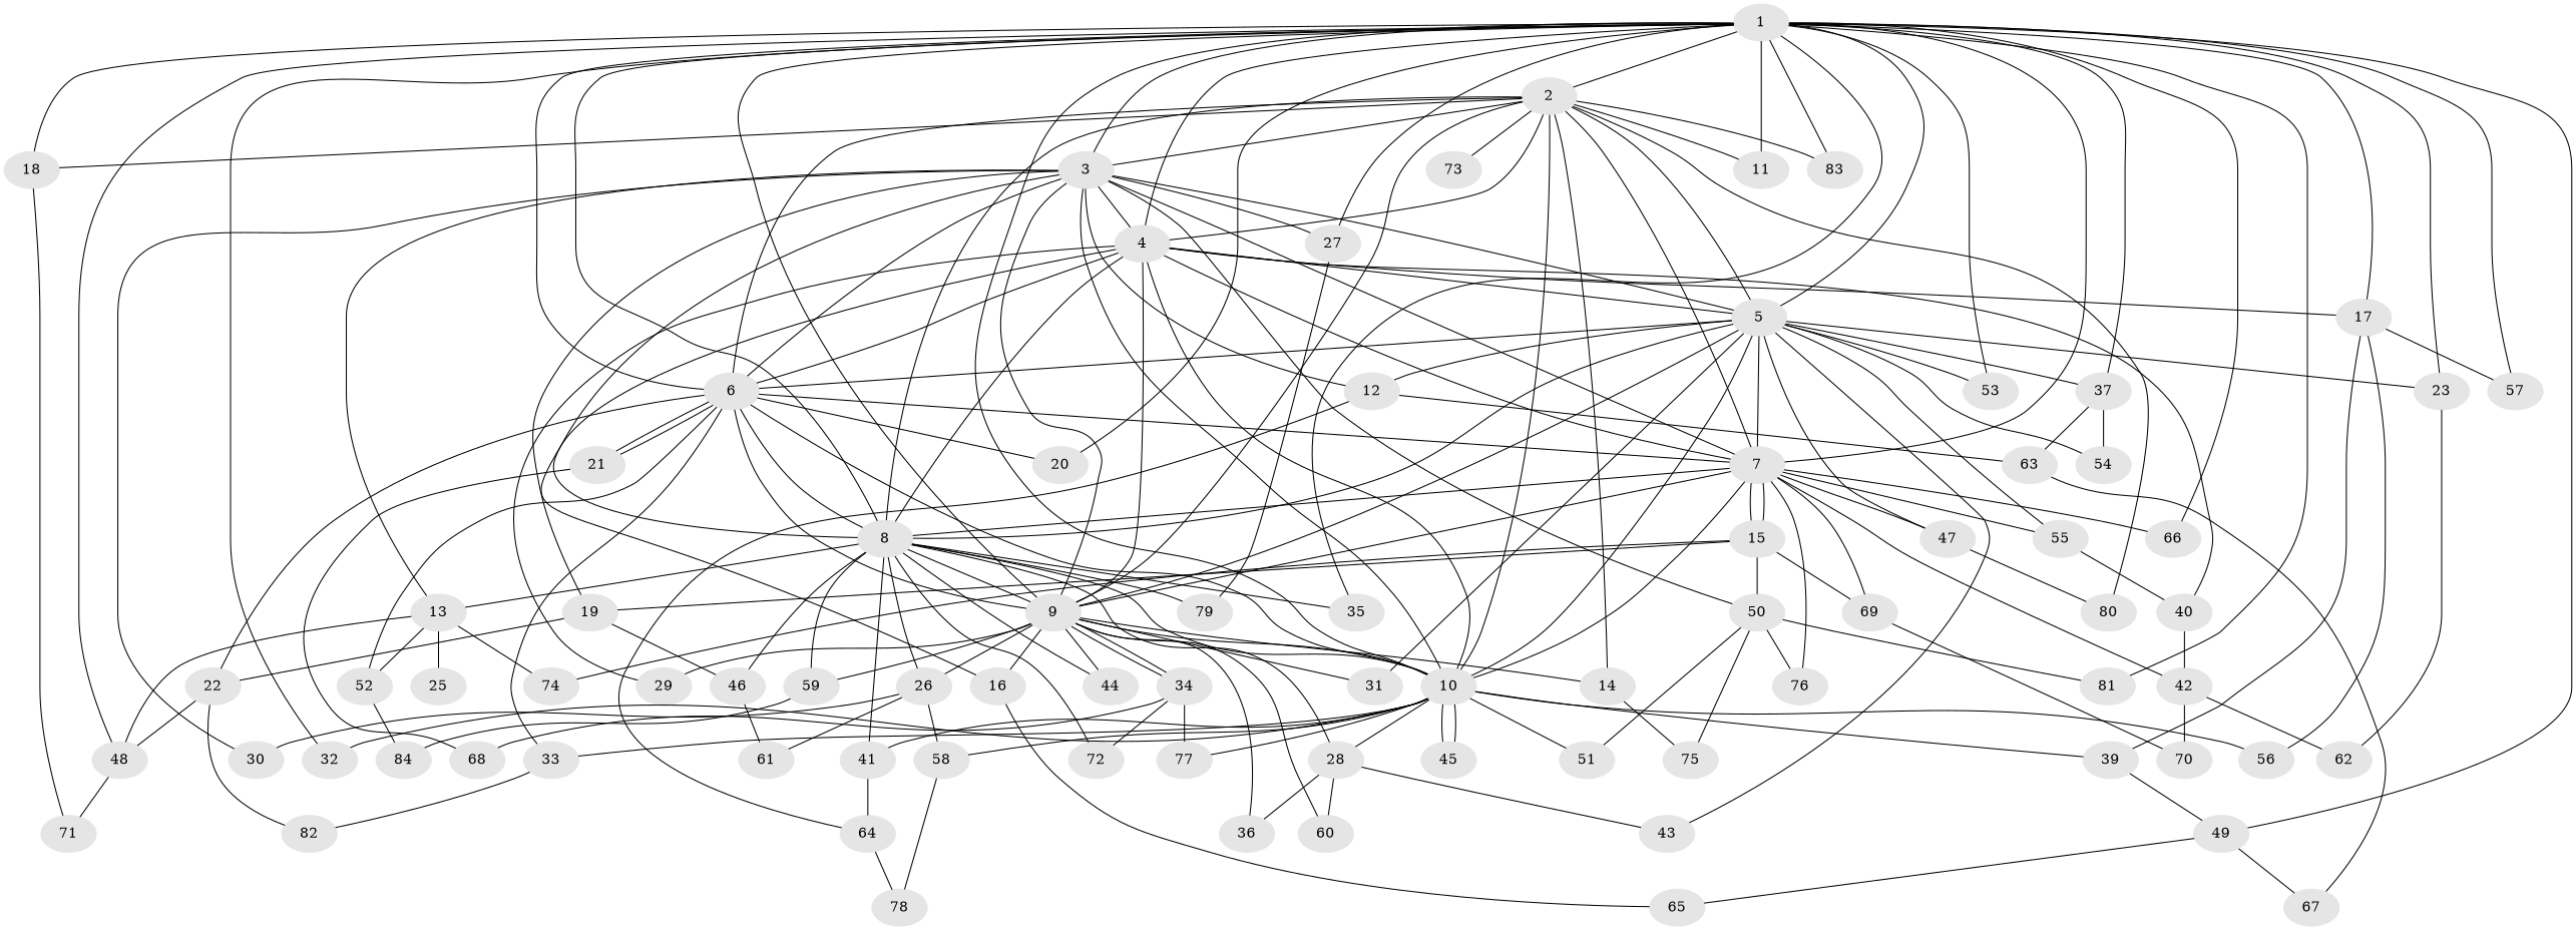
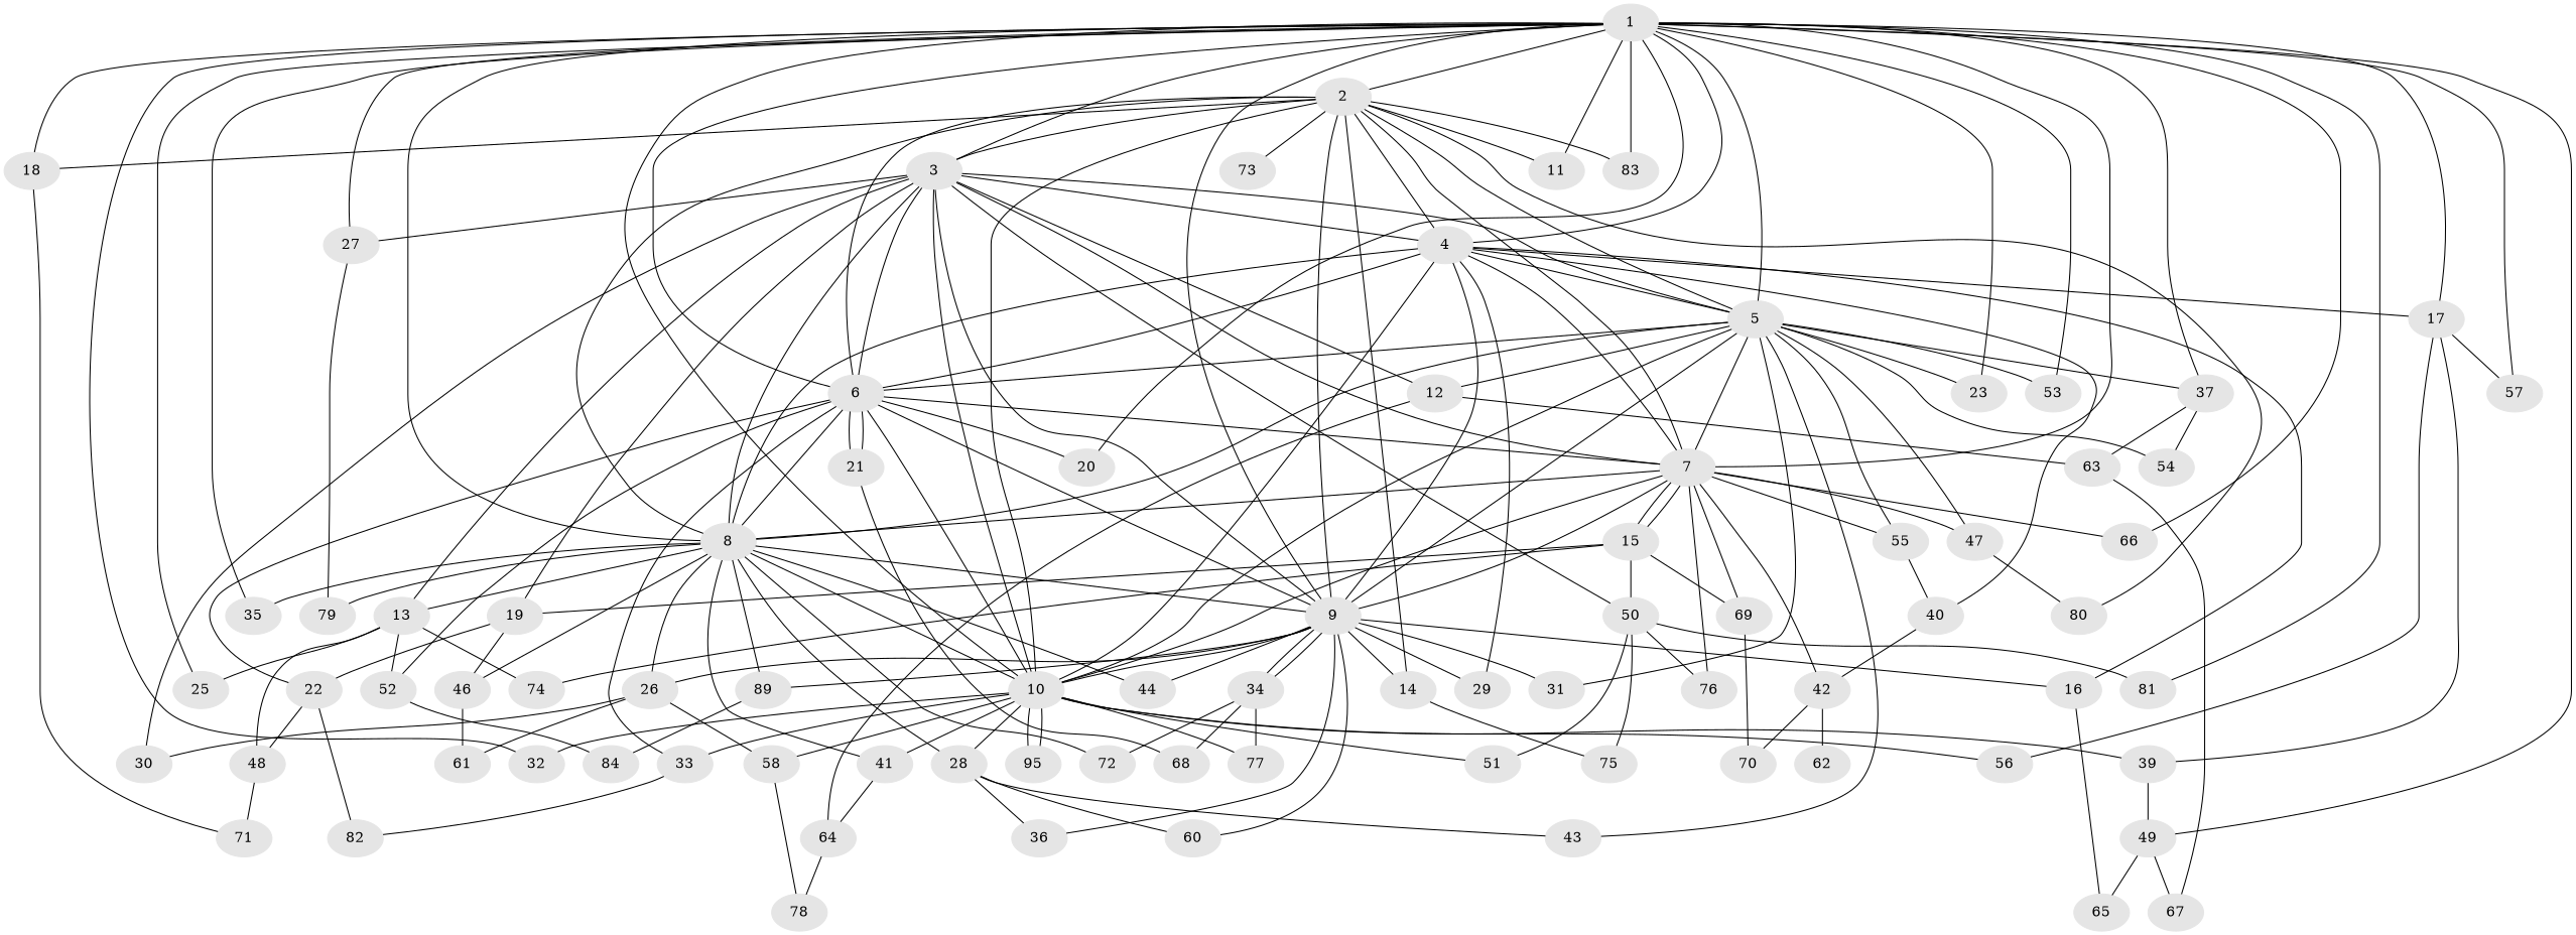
  graph {
    node [color=gray90 style=filled]
    1
    2
    3
    4
    5
    6
    7
    8
    9
    10
    11
    17
    18
    20
    23
    25
    27
    32
    35
    37
    49
    53
    57
    66
    81
    83
    14
    73
    80
    12
    13
    19
    30
    50
    16
    29
    40
    31
    43
    47
    54
    55
    21
    22
    33
    52
    15
    42
    69
    76
    26
    28
    41
    44
    46
-   59
+   59 [label=89]
    72
    79
    34
    36
    60
    39
-   45
+   45 [label=95]
    51
    56
    58
    77
    71
    62
    63
    65
    67
    75
    64
    48
    74
    68
    82
    84
    70
    61
    78
    1 -- 2
    1 -- 3
    1 -- 4
    1 -- 5
    1 -- 6
    1 -- 7
    1 -- 8
    1 -- 9
    1 -- 10
    1 -- 11
    1 -- 17
    1 -- 18
    1 -- 20
    1 -- 23
-   1 -- 48
+   1 -- 25
    1 -- 27
    1 -- 32
    1 -- 35
    1 -- 37
    1 -- 49
    1 -- 53
    1 -- 57
    1 -- 66
    1 -- 81
    1 -- 83
    2 -- 3
    2 -- 4
    2 -- 5
    2 -- 6
    2 -- 7
    2 -- 8
    2 -- 9
    2 -- 10
    2 -- 11
    2 -- 18
    2 -- 83
    2 -- 14
    2 -- 73
    2 -- 80
    3 -- 4
    3 -- 5
    3 -- 6
    3 -- 7
    3 -- 8
    3 -- 9
    3 -- 10
    3 -- 27
    3 -- 12
    3 -- 13
    3 -- 19
    3 -- 30
    3 -- 50
    4 -- 5
    4 -- 6
    4 -- 7
    4 -- 8
    4 -- 9
    4 -- 10
    4 -- 17
    4 -- 16
    4 -- 29
    4 -- 40
    5 -- 6
    5 -- 7
    5 -- 8
    5 -- 9
    5 -- 10
    5 -- 23
    5 -- 37
    5 -- 53
    5 -- 12
    5 -- 31
    5 -- 43
    5 -- 47
    5 -- 54
    5 -- 55
    6 -- 7
    6 -- 8
    6 -- 9
    6 -- 10
    6 -- 20
    6 -- 21
    6 -- 21
    6 -- 22
    6 -- 33
    6 -- 52
    7 -- 8
    7 -- 9
    7 -- 10
    7 -- 66
    7 -- 47
    7 -- 55
    7 -- 15
    7 -- 15
    7 -- 42
    7 -- 69
    7 -- 76
    8 -- 9
    8 -- 10
    8 -- 35
    8 -- 13
    8 -- 26
    8 -- 28
    8 -- 41
    8 -- 44
    8 -- 46
    8 -- 59
    8 -- 72
    8 -- 79
    9 -- 10
    9 -- 14
    9 -- 16
    9 -- 29
    9 -- 31
    9 -- 26
    9 -- 44
    9 -- 59
    9 -- 34
    9 -- 34
    9 -- 36
    9 -- 60
    10 -- 32
    10 -- 33
    10 -- 28
    10 -- 41
    10 -- 39
    10 -- 45
    10 -- 45
    10 -- 51
    10 -- 56
    10 -- 58
    10 -- 77
    17 -- 57
    17 -- 39
    17 -- 56
    18 -- 71
-   23 -- 62
    27 -- 79
    37 -- 54
    37 -- 63
    49 -- 65
    49 -- 67
    14 -- 75
    12 -- 63
    12 -- 64
    13 -- 25
    13 -- 52
    13 -- 48
    13 -- 74
    19 -- 22
    19 -- 46
    50 -- 81
    50 -- 76
    50 -- 51
    50 -- 75
    16 -- 65
    40 -- 42
    47 -- 80
    55 -- 40
    21 -- 68
    22 -- 48
    22 -- 82
    33 -- 82
    52 -- 84
    15 -- 19
    15 -- 50
    15 -- 69
    15 -- 74
    42 -- 62
    42 -- 70
    69 -- 70
    26 -- 30
    26 -- 58
    26 -- 61
    28 -- 43
    28 -- 36
    28 -- 60
    41 -- 64
    46 -- 61
    59 -- 84
    34 -- 72
    34 -- 77
    34 -- 68
    39 -- 49
    58 -- 78
    63 -- 67
    64 -- 78
    48 -- 71
  }
